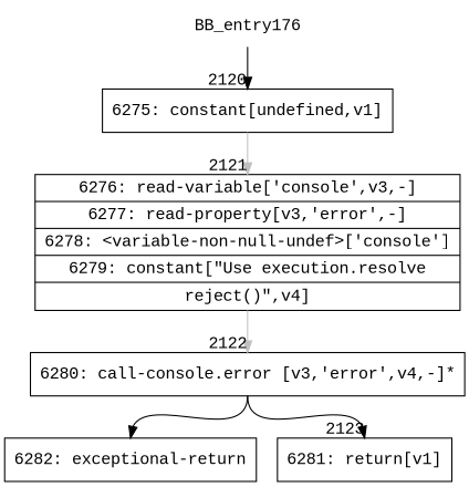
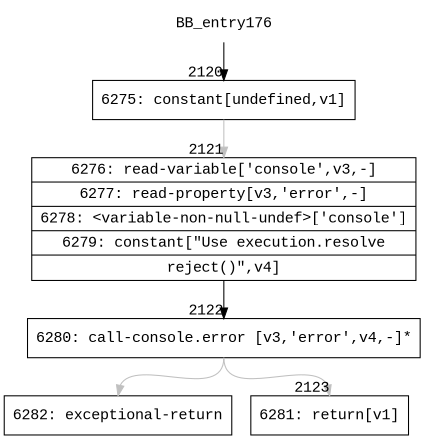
  digraph {
    fontname="Liberation Mono"
    rankdir=TD
    node [fontname="Liberation Mono" shape=record]
    edge [fontname="Liberation Mono" headport=n tailport=s]
    n1 [label=BB_entry176 shape=none]
    n2 [label="{6275: constant[undefined,v1]}"]
    n3 [label="{6276: read-variable['console',v3,-]|6277: read-property[v3,'error',-]|6278: \<variable-non-null-undef\>['console']|6279: constant[\"Use execution.resolve|reject()\",v4]}"]
    n4 [label="{6280: call-console.error [v3,'error',v4,-]*}"]
    n5 [label="{6282: exceptional-return}"]
    n6 [label="{6281: return[v1]}"]
    n1 -> n2 [headlabel="    2120"]
    n2 -> n3 [color=gray headlabel="      2121"]
-   n3 -> n4 [headlabel="      2122" color=gray]
-   n4 -> n5 [color=black]
-   n4 -> n6 [headlabel="      2123"]
+   n3 -> n4 [headlabel="      2122"]
+   n4 -> n5 [color=gray]
+   n4 -> n6 [headlabel="      2123" color=gray]
  }
